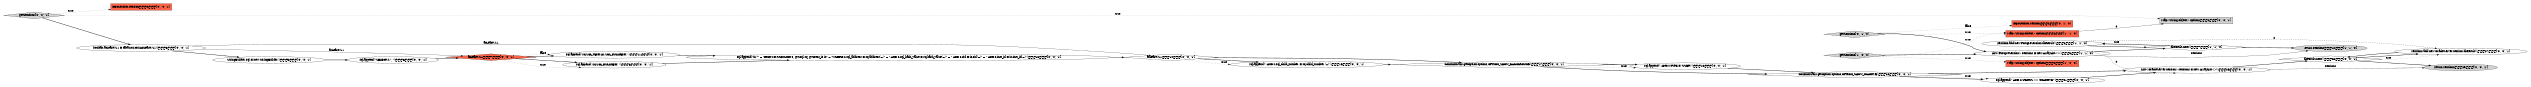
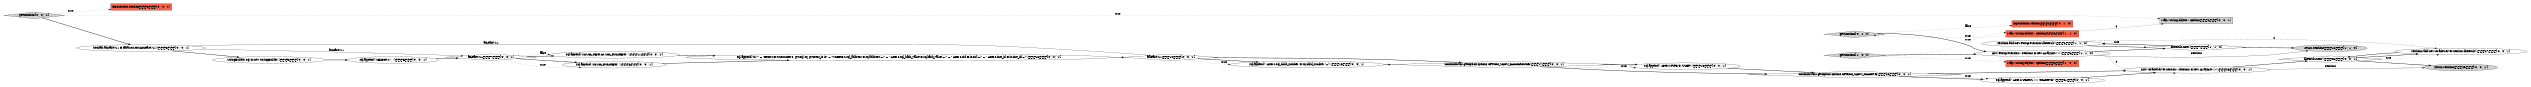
  digraph {
    rankdir=LR
    node [fillcolor=white shape=ellipse style=filled]
    edge [style=bold]
    n1 [label="atLeastV11@@@14@@@['0', '0', '1']" shape=diamond]
    n2 [label="!CommonUtils.getOption(options,OPTION_SHOW_BACKGROUND)@@@17@@@['0', '0', '1']" shape=diamond]
    n3 [label="sql.append(\" AND s.sql_child_number = sq.child_number (+)\")@@@15@@@['0', '0', '1']"]
    n4 [label="sql.append(\" AND s.TYPE = 'USER'\")@@@18@@@['0', '0', '1']"]
    n5 [label="!CommonUtils.getOption(options,OPTION_SHOW_INACTIVE)@@@20@@@['0', '0', '1']" shape=diamond]
    n6 [label="List<PostgreSession> sessions = new ArrayList<>()@@@6@@@['1', '1', '0']"]
    n7 [fillcolor=lightgray label="return sessions@@@10@@@['1', '1', '0']"]
    n8 [label="dbResult.next()@@@7@@@['1', '1', '0']" shape=diamond]
    n9 [label="List<OracleServerSession> sessions = new ArrayList<>()@@@25@@@['0', '0', '1']"]
    n10 [label="sessions.add(new PostgreSession(dbResult))@@@8@@@['1', '1', '0']"]
    n11 [fillcolor=lightgray label="return sessions@@@29@@@['0', '0', '1']"]
    n12 [label="dbResult.next()@@@26@@@['0', '0', '1']" shape=diamond]
    n13 [fillcolor=tomato label="Map<String,Object> options@@@2@@@['1', '0', '0']" shape=box]
    n14 [fillcolor=tomato label="DBCSession session@@@2@@@['0', '0', '1']" shape=box]
-   n15 [fillcolor=tomato label="atLeastV11@@@7@@@['0', '0', '1']" shape=diamond]
+   n15 [label="atLeastV11@@@7@@@['0', '0', '1']" shape=diamond]
    n16 [label="sql.append(\"sq.SQL_TEXT AS SQL_FULLTEXT, \")@@@11@@@['0', '0', '1']"]
    n17 [label="sql.append(\"sq.SQL_FULLTEXT, \")@@@8@@@['0', '0', '1']"]
    n18 [label="sql.append(\"io.*\" + \"FROM GV$SESSION s, gv$sql sq, gv$sess_io io\" + \"WHERE s.sql_address = sq.address(+)\" + \" AND s.sql_hash_value = sq.hash_value(+)\" + \" AND s.sid = io.sid(+)\" + \" AND s.inst_id = io.inst_id(+)\")@@@13@@@['0', '0', '1']"]
    n19 [label="sql.append(\" AND s.STATUS <> 'INACTIVE'\")@@@21@@@['0', '0', '1']"]
    n20 [fillcolor=tomato label="Map<String,Object> options@@@2@@@['1', '1', '0']" shape=box]
    n21 [fillcolor=lightgray label="Map<String,Object> options@@@2@@@['0', '0', '1']" shape=box]
    n22 [fillcolor=lightgray label="getSessions['0', '1', '0']" shape=diamond]
    n23 [fillcolor=tomato label="DBCSession session@@@2@@@['0', '1', '0']" shape=box]
    n24 [label="sessions.add(new OracleServerSession(dbResult))@@@27@@@['0', '0', '1']"]
    n25 [label="sql.append(\"SELECT s.*, \")@@@6@@@['0', '0', '1']"]
    n26 [fillcolor=lightgray label="getSessions['0', '0', '1']" shape=diamond]
    n27 [label="boolean atLeastV11 = dataSource.isAtLeastV11()@@@3@@@['0', '0', '1']"]
    n28 [label="StringBuilder sql = new StringBuilder()@@@5@@@['0', '0', '1']"]
    n29 [fillcolor=lightgray label="getSessions['1', '0', '0']" shape=diamond]
    n1 -> n2
    n1 -> n3
    n1 -> n3 [label=true style=dotted]
    n2 -> n4
    n2 -> n4 [label=true style=dotted]
    n2 -> n5
    n3 -> n2
    n4 -> n5
    n5 -> n9
    n5 -> n19 [label=true style=dotted]
    n5 -> n19
    n6 -> n7 [label=sessions style=solid]
    n6 -> n8
    n6 -> n9 [label=0 style=dashed]
    n8 -> n7
    n8 -> n10 [label=true style=dotted]
    n8 -> n10
    n9 -> n11 [label=sessions style=solid]
    n9 -> n12
    n10 -> n8
    n10 -> n24 [label=0 style=dashed]
    n12 -> n11
    n12 -> n24
    n12 -> n24 [label=true style=dotted]
    n15 -> n16
    n15 -> n16 [label=false style=dotted]
    n15 -> n17 [label=true style=dotted]
    n15 -> n17
    n16 -> n18
    n17 -> n18
    n18 -> n1
    n19 -> n9
-   n20 -> n21 [label=0 style=solid]
+   n20 -> n21 [label=0 style=dashed]
    n22 -> n6
-   n22 -> n20 [label=true style=dotted]
+   n20 -> n22 [label=true style=dotted]
    n22 -> n23 [label=false style=dotted]
    n24 -> n12
    n25 -> n15
    n26 -> n14 [label=true style=dotted]
    n26 -> n21 [label=true style=dotted]
    n26 -> n27
    n27 -> n1 [label=atLeastV11 style=solid]
    n27 -> n15 [label=atLeastV11 style=solid]
    n27 -> n28
    n28 -> n25
    n29 -> n6
    n29 -> n13 [label=true style=dotted]
    n29 -> n20 [label=true style=dotted]
  }
